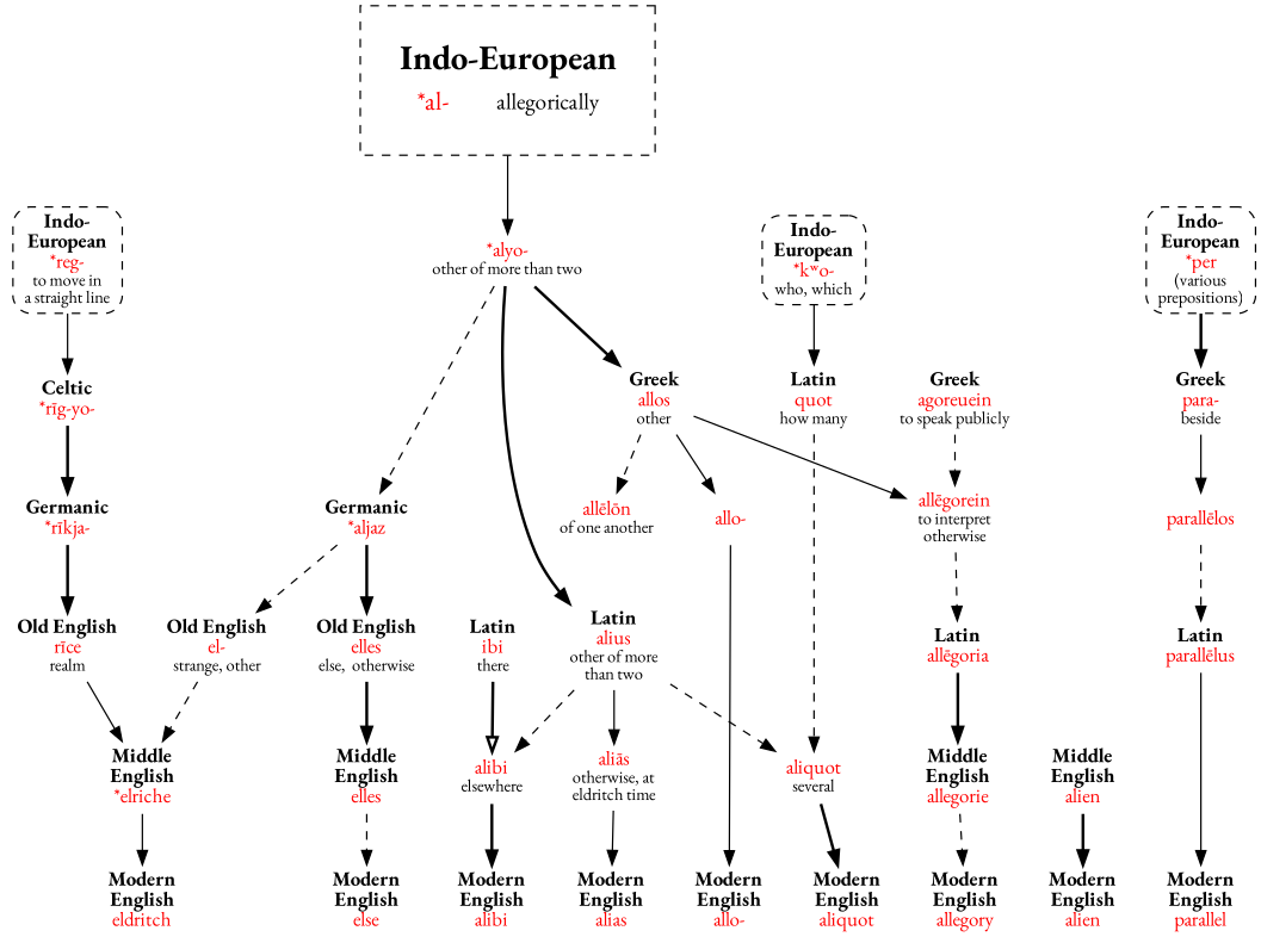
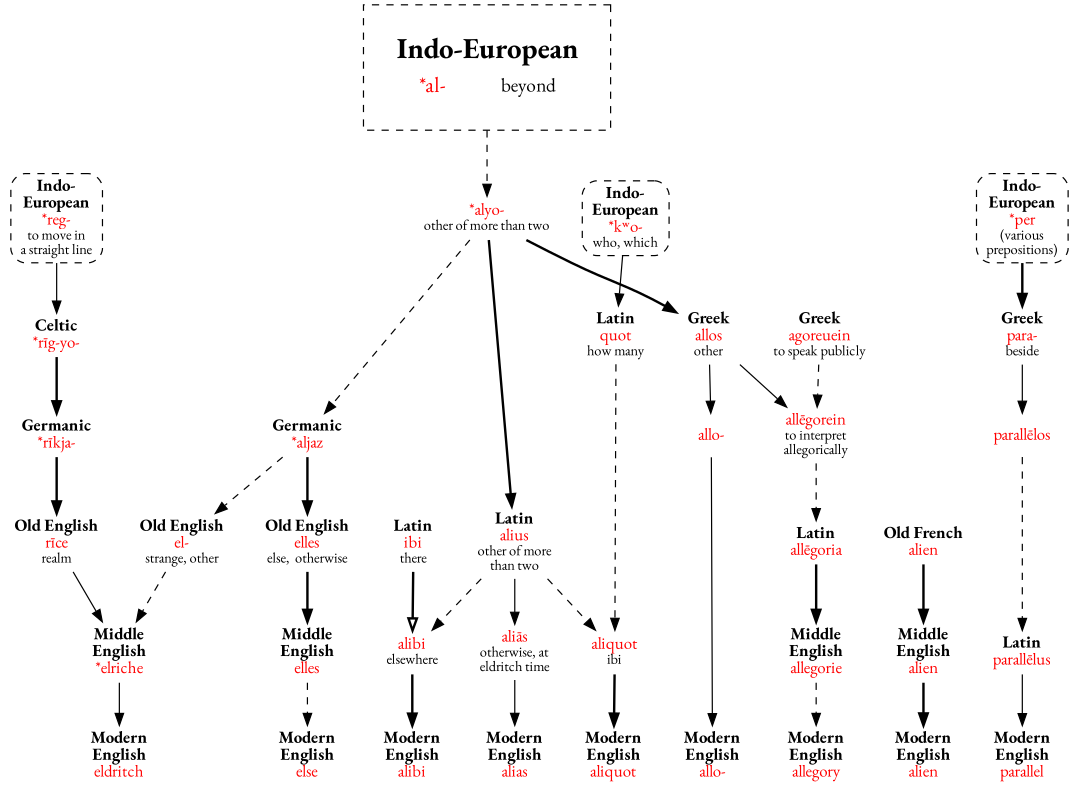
  strict digraph {
    fontname="EB Garamond"
    node [fontname="EB Garamond" shape=none]
    edge [fontname="EB Garamond" style=dashed]
    n1 [label=<<b>Modern<br/>English</b><br/><font color="red">else</font>>]
    n2 [label=<<b>Modern<br/>English</b><br/><font color="red">eldritch</font>>]
    n3 [label=<<b>Modern<br/>English</b><br/><font color="red">alias</font>>]
    n4 [label=<<b>Modern<br/>English</b><br/><font color="red">alibi</font>>]
    n5 [label=<<b>Modern<br/>English</b><br/><font color="red">alien</font>>]
    n6 [label=<<b>Modern<br/>English</b><br/><font color="red">aliquot</font>>]
    n7 [label=<<b>Modern<br/>English</b><br/><font color="red">allo-</font>>]
    n8 [label=<<b>Modern<br/>English</b><br/><font color="red">allegory</font>>]
    n9 [label=<<b>Modern<br/>English</b><br/><font color="red">parallel</font>>]
    n10 [label=<<font color="red">*alyo-</font><br/><font point-size="12">other of more than two</font>>]
    n11 [label=<<b>Indo-<br/>European</b><br/><font color="red">*reg-</font><br/><font point-size="12">to move in<br/>a straight line</font>> shape=box style="dashed,rounded"]
    n12 [label=<<b>Indo-<br/>European</b><br/><font color="red">*kʷo-</font><br/><font point-size="12">who, which</font>> shape=box style="dashed,rounded"]
    n13 [label=<<b>Indo-<br/>European</b><br/><font color="red">*per</font><br/><font point-size="12">(various<br/>prepositions)</font>> shape=box style="dashed,rounded"]
    n14 [label=<<b>Germanic</b><br/><font color="red">*aljaz</font>>]
    n15 [label=<<b>Latin</b><br/><font color="red">alius</font><br/><font point-size="12">other of more<br/>than two</font>>]
    n16 [label=<<b>Greek</b><br/><font color="red">allos</font><br/><font point-size="12">other</font>>]
    n17 [label=<<b>Celtic</b><br/><font color="red">*rīg-yo-</font>>]
    n18 [label=<<b>Latin</b><br/><font color="red">quot</font><br/><font point-size="12">how many</font>>]
    n19 [label=<<b>Greek</b><br/><font color="red">para-</font><br/><font point-size="12">beside</font>>]
-   n20 [label=<<table border="0"><tr><td colspan="2"><font point-size="24"><b>Indo-European</b></font></td></tr><tr><td><font point-size="18" color="red">*al-</font></td><td><font point-size="16">allegorically</font></td></tr></table>> margin=.3 peripheries=1 shape=rect style=dashed]
+   n20 [label=<<table border="0"><tr><td colspan="2"><font point-size="24"><b>Indo-European</b></font></td></tr><tr><td><font point-size="18" color="red">*al-</font></td><td><font point-size="16">beyond</font></td></tr></table>> margin=.3 peripheries=1 shape=rect style=dashed]
    n21 [label=<<b>Old English</b><br/><font color="red">elles</font><br/><font point-size="12">else,  otherwise</font>>]
    n22 [label=<<b>Old English</b><br/><font color="red">el-</font><br/><font point-size="12">strange, other</font>>]
    n23 [label=<<font color="red">aliās</font><br/><font point-size="12">otherwise, at<br/>eldritch time</font>>]
    n24 [label=<<font color="red">alibi</font><br/><font point-size="12">elsewhere</font>>]
-   n25 [label=<<font color="red">aliquot</font><br/><font point-size="12">several</font>>]
+   n25 [label=<<font color="red">aliquot</font><br/><font point-size="12">ibi</font>>]
    n26 [label=<<font color="red">allo-</font>>]
-   n27 [label=<<font color="red">allēgorein</font><br/><font point-size="12">to interpret<br/>otherwise</font>>]
-   n28 [label=<<font color="red">allēlōn</font><br/><font point-size="12">of one another</font>>]
+   n27 [label=<<font color="red">allēgorein</font><br/><font point-size="12">to interpret<br/>allegorically</font>>]
    n29 [label=<<b>Middle<br/>English</b><br/><font color="red">elles</font>>]
    n30 [label=<<b>Middle<br/>English</b><br/><font color="red">*elriche</font>>]
    n31 [label=<<b>Germanic</b><br/><font color="red">*rīkja-</font>>]
    n32 [label=<<b>Old English</b><br/><font color="red">rīce</font><br/><font point-size="12">realm</font>>]
    n33 [label=<<b>Latin</b><br/><font color="red">ibi</font><br/><font point-size="12">there</font>>]
+   n34 [label=<<b>Old French</b><br/><font color="red">alien</font>>]
    n35 [label=<<b>Middle<br/>English</b><br/><font color="red">alien</font>>]
    n36 [label=<<b>Latin</b><br/><font color="red">allēgoria</font>>]
    n37 [label=<<b>Greek</b><br/><font color="red">agoreuein</font><br/><font point-size="12">to speak publicly</font>>]
    n38 [label=<<b>Middle<br/>English</b><br/><font color="red">allegorie</font>>]
    n39 [label=<<font color="red">parallēlos</font>>]
    n40 [label=<<b>Latin</b><br/><font color="red">parallēlus</font>>]
    subgraph sub_1 {
      rank=sink
      n1
      n2
      n3
      n4
      n5
      n6
      n7
      n8
      n9
    }
    subgraph sub_2 {
      rank=same
      n10
      n11
      n12
      n13
    }
    n10 -> n14
    n10 -> n15 [style=bold]
    n10 -> n16 [style=bold]
    n11 -> n17 [style=solid]
    n12 -> n18 [style=solid]
    n13 -> n19 [style=bold]
    n14 -> n21 [style=bold]
    n14 -> n22
    n15 -> n23 [style=solid]
    n15 -> n24
    n15 -> n25
    n16 -> n26 [style=solid]
    n16 -> n27 [style=solid]
-   n16 -> n28
    n17 -> n31 [style=bold]
    n18 -> n25
    n19 -> n39 [style=solid]
-   n20 -> n10 [style=solid]
+   n20 -> n10
    n21 -> n29 [style=bold]
    n22 -> n30
    n23 -> n3 [style=solid]
    n24 -> n4 [style=bold]
    n25 -> n6 [style=bold]
    n26 -> n7 [style=solid]
    n27 -> n36
    n29 -> n1
    n30 -> n2 [style=solid]
    n31 -> n32 [style=bold]
    n32 -> n30 [style=solid]
    n33 -> n24 [arrowhead=onormal style=bold]
+   n34 -> n35 [style=bold]
    n35 -> n5 [style=bold]
    n36 -> n38 [style=bold]
    n37 -> n27
    n38 -> n8
    n39 -> n40
    n40 -> n9 [style=solid]
  }
